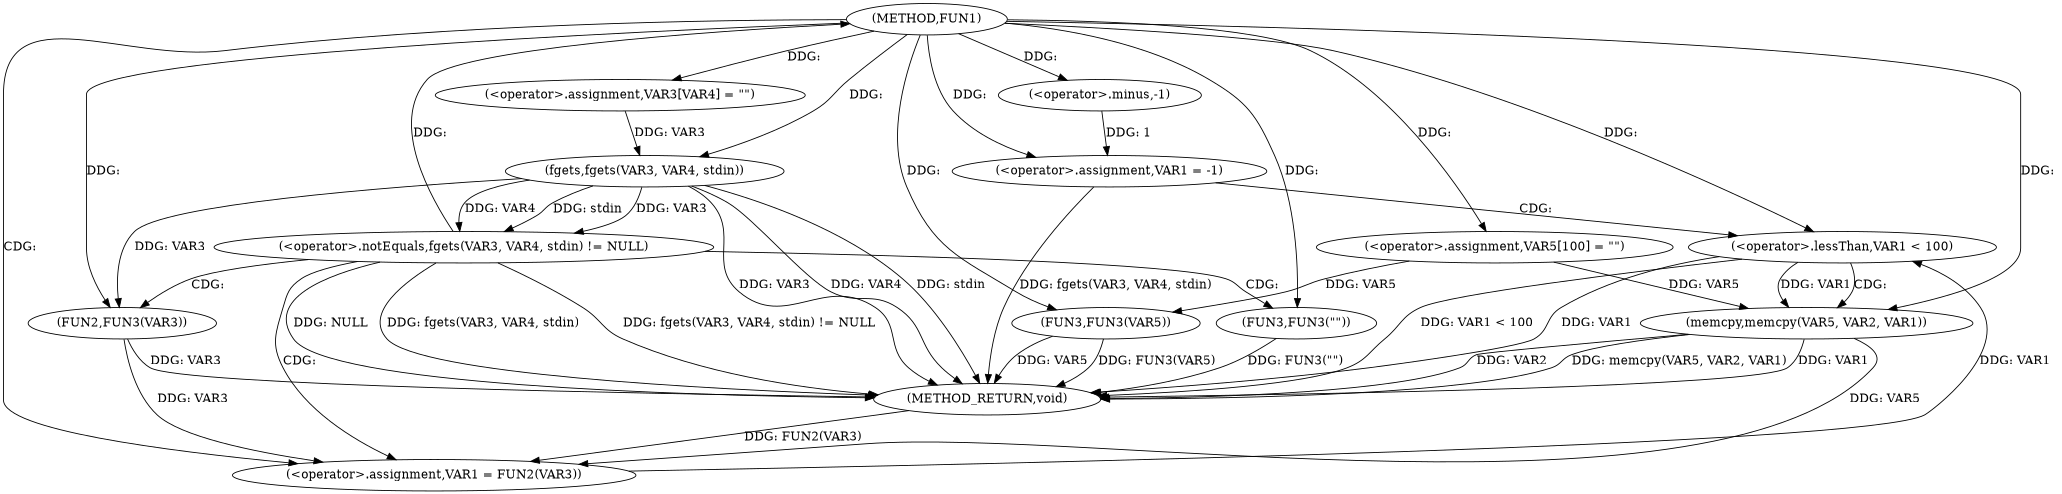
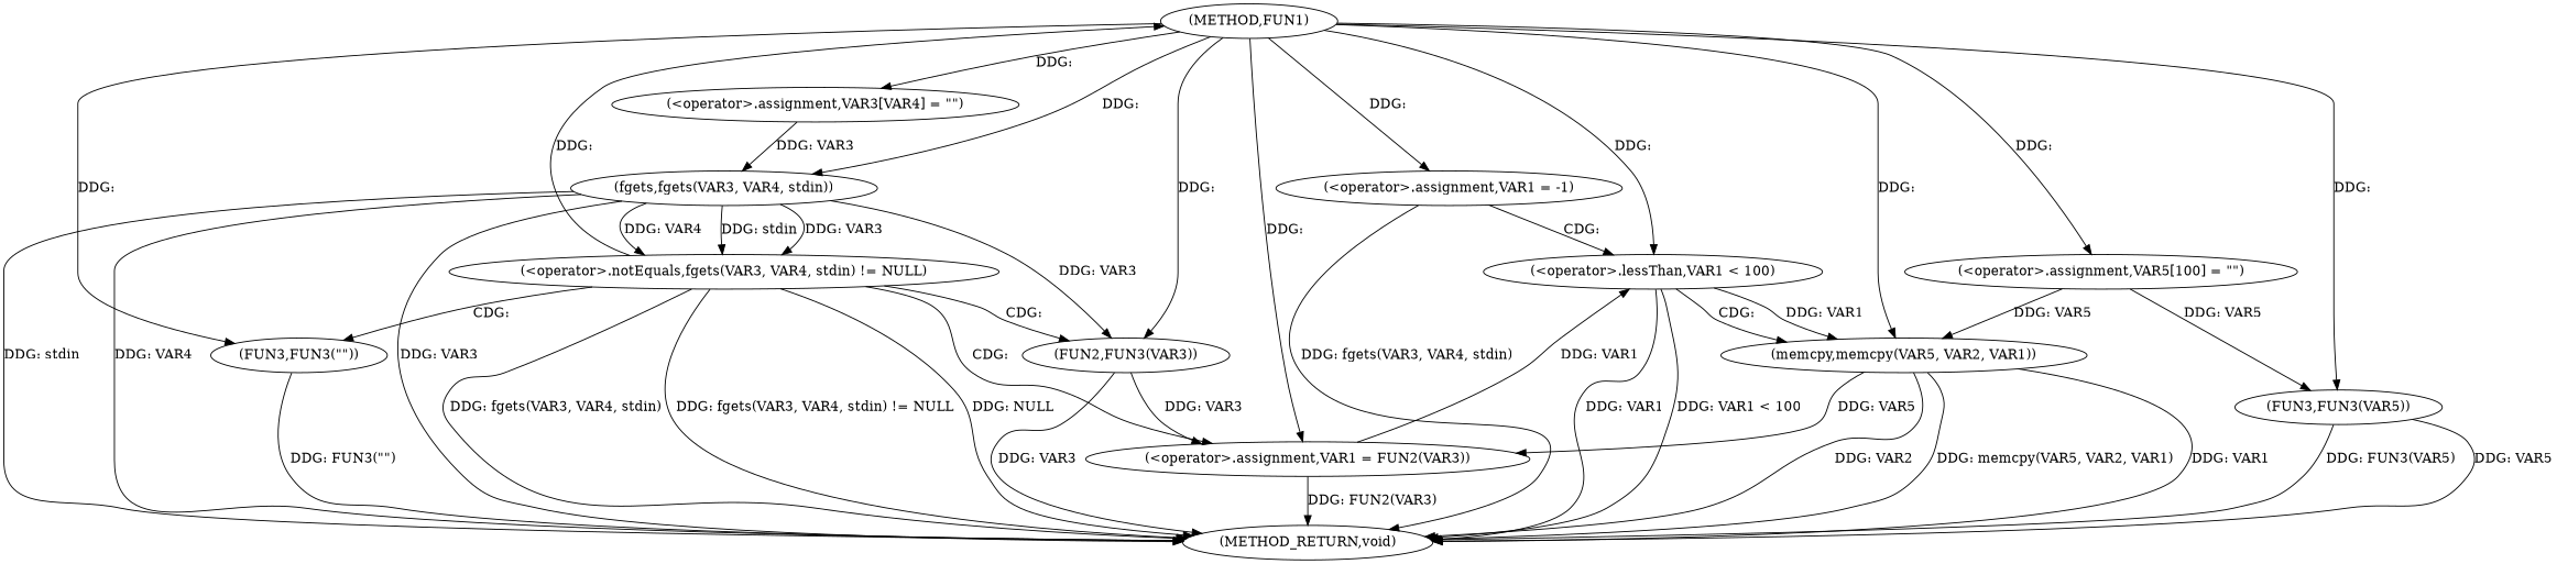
  digraph {
    n1 [label="(METHOD,FUN1)"]
    n2 [label="(<operator>.assignment,VAR1 = -1)"]
-   n3 [label="(<operator>.minus,-1)"]
    n4 [label="(<operator>.assignment,VAR3[VAR4] = \"\")"]
    n5 [label="(fgets,fgets(VAR3, VAR4, stdin))"]
    n6 [label="(<operator>.assignment,VAR1 = FUN2(VAR3))"]
    n7 [label="(FUN2,FUN3(VAR3))"]
    n8 [label="(FUN3,FUN3(\"\"))"]
    n9 [label="(<operator>.assignment,VAR5[100] = \"\")"]
    n10 [label="(<operator>.lessThan,VAR1 < 100)"]
    n11 [label="(memcpy,memcpy(VAR5, VAR2, VAR1))"]
    n12 [label="(FUN3,FUN3(VAR5))"]
    n13 [label="(METHOD_RETURN,void)"]
    n14 [label="(<operator>.notEquals,fgets(VAR3, VAR4, stdin) != NULL)"]
    n1 -> n2 [label="DDG: "]
-   n1 -> n3 [label="DDG: "]
    n1 -> n4 [label="DDG: "]
    n1 -> n5 [label="DDG: "]
-   n1 -> n6 [label="CDG: "]
+   n1 -> n6 [label="DDG: "]
    n1 -> n7 [label="DDG: "]
    n1 -> n8 [label="DDG: "]
    n1 -> n9 [label="DDG: "]
    n1 -> n10 [label="DDG: "]
    n1 -> n11 [label="DDG: "]
    n1 -> n12 [label="DDG: "]
    n2 -> n10 [label="CDG: "]
    n2 -> n13 [label="DDG: fgets(VAR3, VAR4, stdin)"]
-   n3 -> n2 [label="DDG: 1"]
    n4 -> n5 [label="DDG: VAR3"]
    n5 -> n7 [label="DDG: VAR3"]
    n5 -> n13 [label="DDG: VAR3"]
    n5 -> n13 [label="DDG: VAR4"]
    n5 -> n13 [label="DDG: stdin"]
    n5 -> n14 [label="DDG: VAR3"]
    n5 -> n14 [label="DDG: VAR4"]
    n5 -> n14 [label="DDG: stdin"]
    n6 -> n10 [label="DDG: VAR1"]
-   n13 -> n6 [label="DDG: FUN2(VAR3)"]
+   n6 -> n13 [label="DDG: FUN2(VAR3)"]
    n7 -> n6 [label="DDG: VAR3"]
    n7 -> n13 [label="DDG: VAR3"]
    n8 -> n13 [label="DDG: FUN3(\"\")"]
    n9 -> n11 [label="DDG: VAR5"]
    n9 -> n12 [label="DDG: VAR5"]
    n10 -> n11 [label="DDG: VAR1"]
    n10 -> n11 [label="CDG: "]
    n10 -> n13 [label="DDG: VAR1 < 100"]
    n10 -> n13 [label="DDG: VAR1"]
    n11 -> n6 [label="DDG: VAR5"]
    n11 -> n13 [label="DDG: memcpy(VAR5, VAR2, VAR1)"]
    n11 -> n13 [label="DDG: VAR1"]
    n11 -> n13 [label="DDG: VAR2"]
    n12 -> n13 [label="DDG: VAR5"]
    n12 -> n13 [label="DDG: FUN3(VAR5)"]
    n14 -> n1 [label="DDG: "]
    n14 -> n6 [label="CDG: "]
    n14 -> n7 [label="CDG: "]
    n14 -> n8 [label="CDG: "]
    n14 -> n13 [label="DDG: fgets(VAR3, VAR4, stdin) != NULL"]
    n14 -> n13 [label="DDG: NULL"]
    n14 -> n13 [label="DDG: fgets(VAR3, VAR4, stdin)"]
  }
